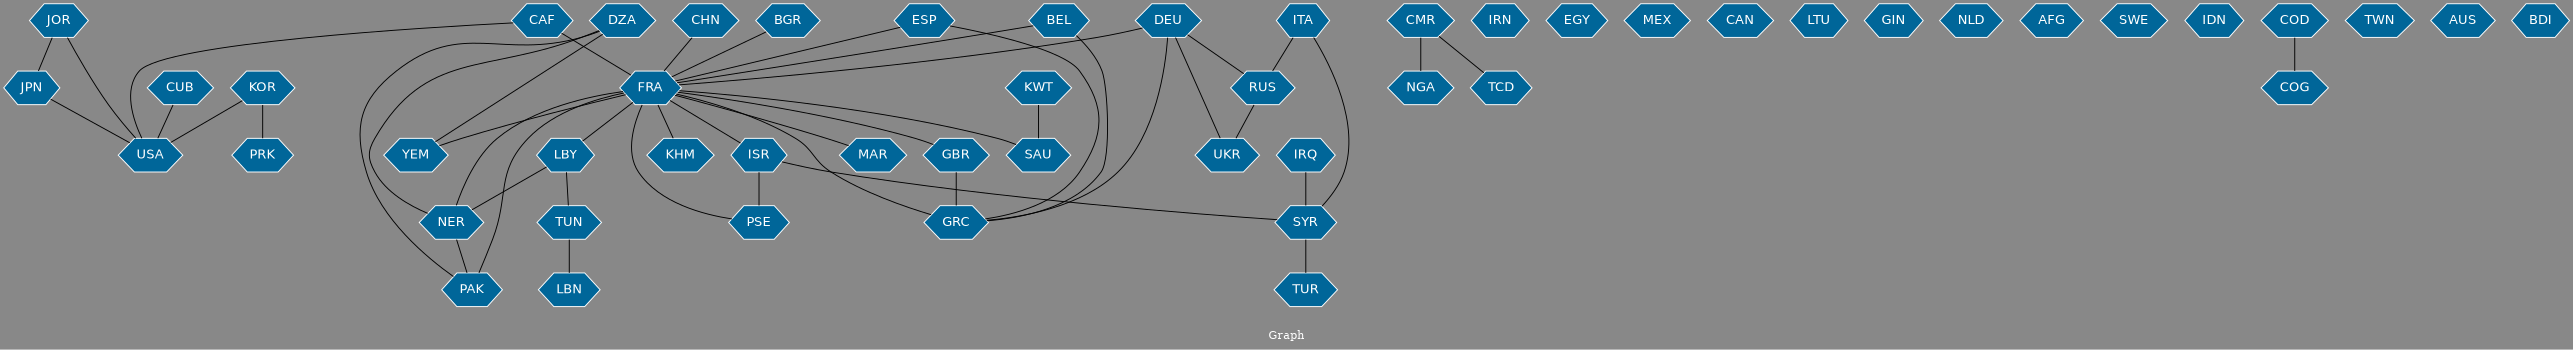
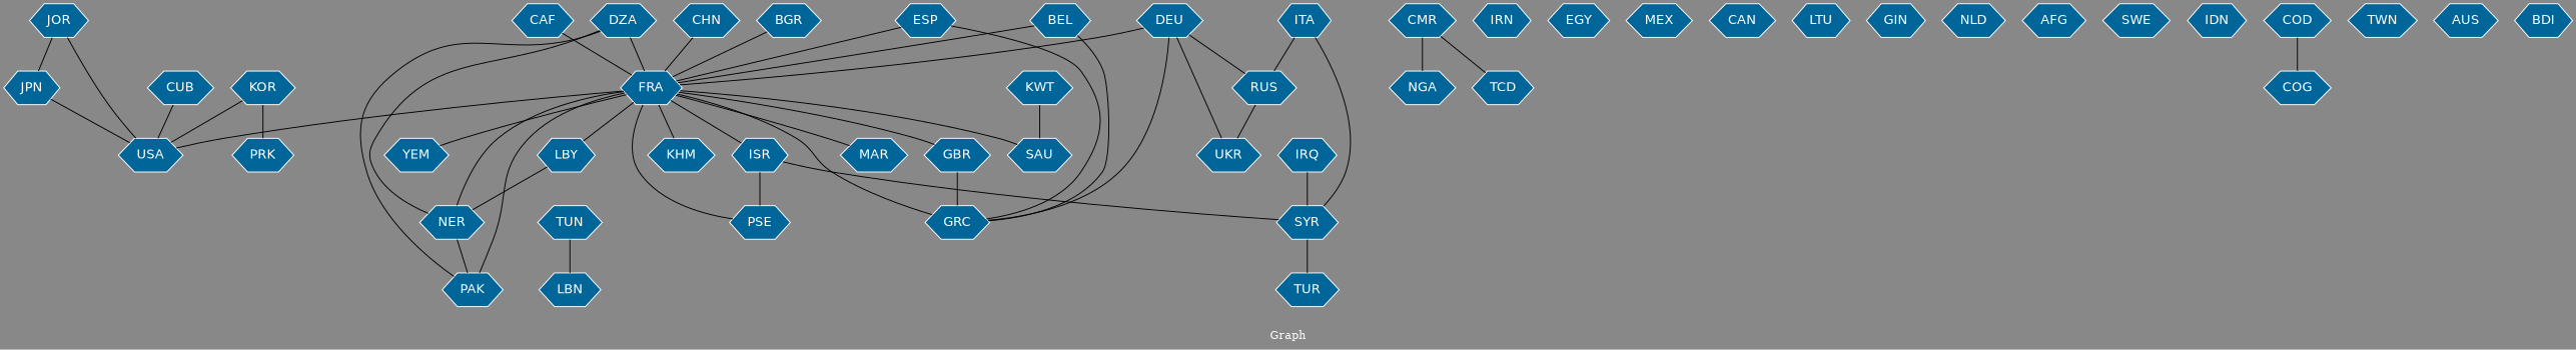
  graph {
    bgcolor="#888888"
    fontcolor=white
    fontsize=12
    label="Graph"
    node [color=white fillcolor="#006699" fontcolor=white fontname=Helvetica shape=hexagon style=filled]
    edge [arrowhead=open color=black fontcolor=white fontname=Courier fontsize=12 weight=1]
    n1 [label=USA]
    n2 [label=NGA]
    n3 [label=FRA]
    n4 [label=MAR]
    n5 [label=YEM]
    n6 [label=LBY]
    n7 [label=NER]
    n8 [label=GRC]
    n9 [label=ISR]
    n10 [label=PSE]
    n11 [label=GBR]
    n12 [label=PAK]
    n13 [label=SAU]
    n14 [label=KHM]
    n15 [label=TUN]
    n16 [label=SYR]
    n17 [label=IRQ]
    n18 [label=RUS]
    n19 [label=UKR]
    n20 [label=ESP]
    n21 [label=JPN]
    n22 [label=LBN]
    n23 [label=DEU]
    n24 [label=CAF]
    n25 [label=TUR]
    n26 [label=IRN]
    n27 [label=EGY]
    n28 [label=JOR]
    n29 [label=CMR]
    n30 [label=TCD]
    n31 [label=BEL]
    n32 [label=MEX]
    n33 [label=CAN]
    n34 [label=PRK]
    n35 [label=LTU]
    n36 [label=CHN]
    n37 [label=BGR]
    n38 [label=GIN]
    n39 [label=NLD]
    n40 [label=CUB]
    n41 [label=KOR]
    n42 [label=DZA]
    n43 [label=AFG]
    n44 [label=SWE]
    n45 [label=ITA]
    n46 [label=IDN]
    n47 [label=COD]
    n48 [label=COG]
    n49 [label=KWT]
    n50 [label=TWN]
    n51 [label=AUS]
    n52 [label=BDI]
-   n24 -- n1 [weight=2]
+   n3 -- n1 [weight=2]
    n3 -- n4 [weight=5]
    n3 -- n5 [weight=5]
    n3 -- n6 [weight=2]
    n3 -- n7 [weight=5]
    n3 -- n8 [weight=6]
    n3 -- n9 [weight=7]
    n3 -- n10
    n3 -- n11
    n3 -- n12 [weight=2]
    n3 -- n13
    n3 -- n14
    n6 -- n7 [weight=4]
-   n6 -- n15
    n7 -- n12
    n9 -- n10 [weight=4]
    n9 -- n16
    n11 -- n8
    n15 -- n22 [weight=2]
    n16 -- n25
    n17 -- n16
    n18 -- n19 [weight=2]
    n20 -- n3
    n20 -- n8
    n21 -- n1
    n23 -- n3
    n23 -- n8 [weight=4]
    n23 -- n18
    n23 -- n19
    n24 -- n3 [weight=8]
    n28 -- n1 [weight=3]
    n28 -- n21 [weight=3]
    n29 -- n2 [weight=2]
    n29 -- n30
    n31 -- n3
    n31 -- n8
    n36 -- n3 [weight=3]
    n37 -- n3
    n40 -- n1 [weight=3]
    n41 -- n1
    n41 -- n34
-   n42 -- n5 [weight=3]
+   n42 -- n3 [weight=3]
    n42 -- n7
    n42 -- n12
    n45 -- n16
    n45 -- n18
    n47 -- n48
    n49 -- n13
  }
